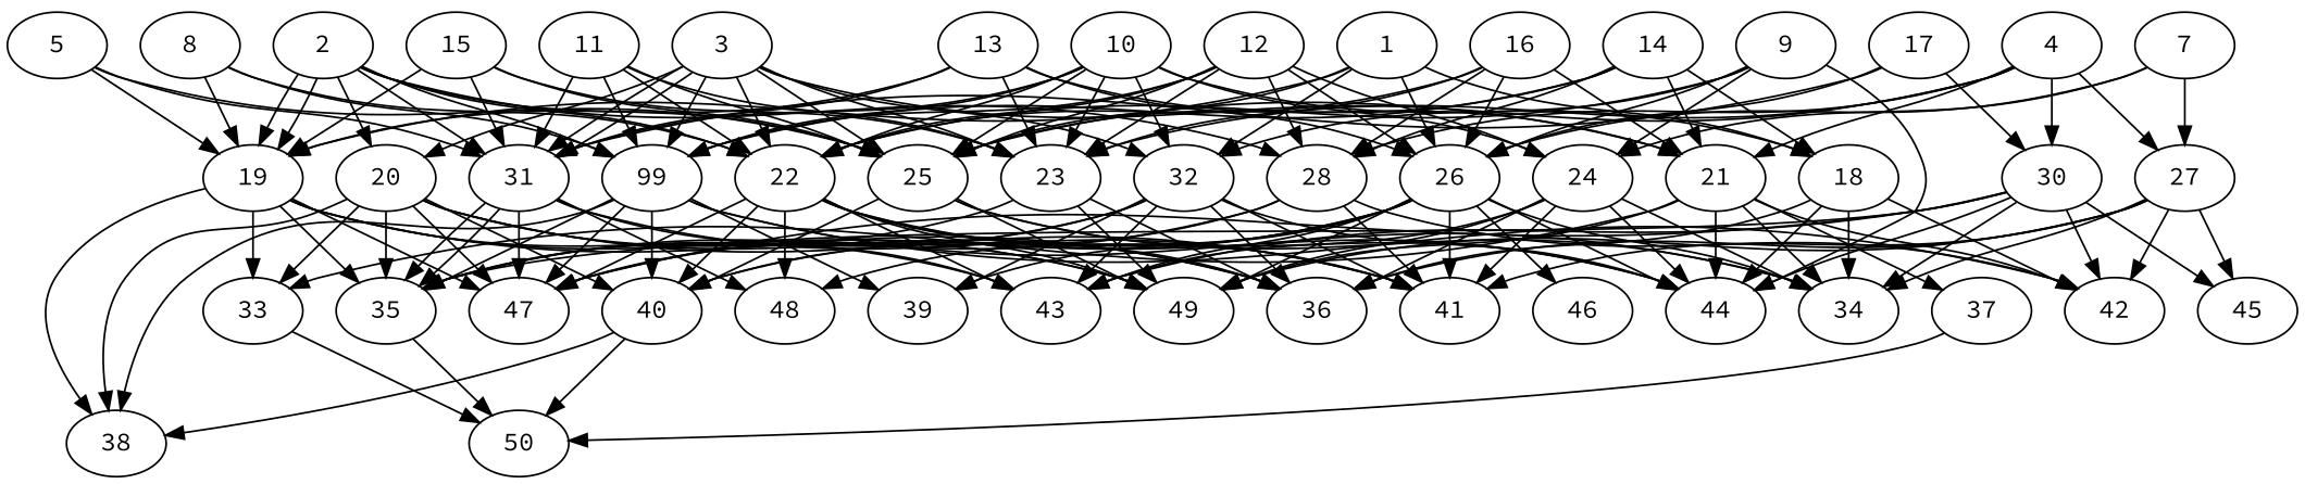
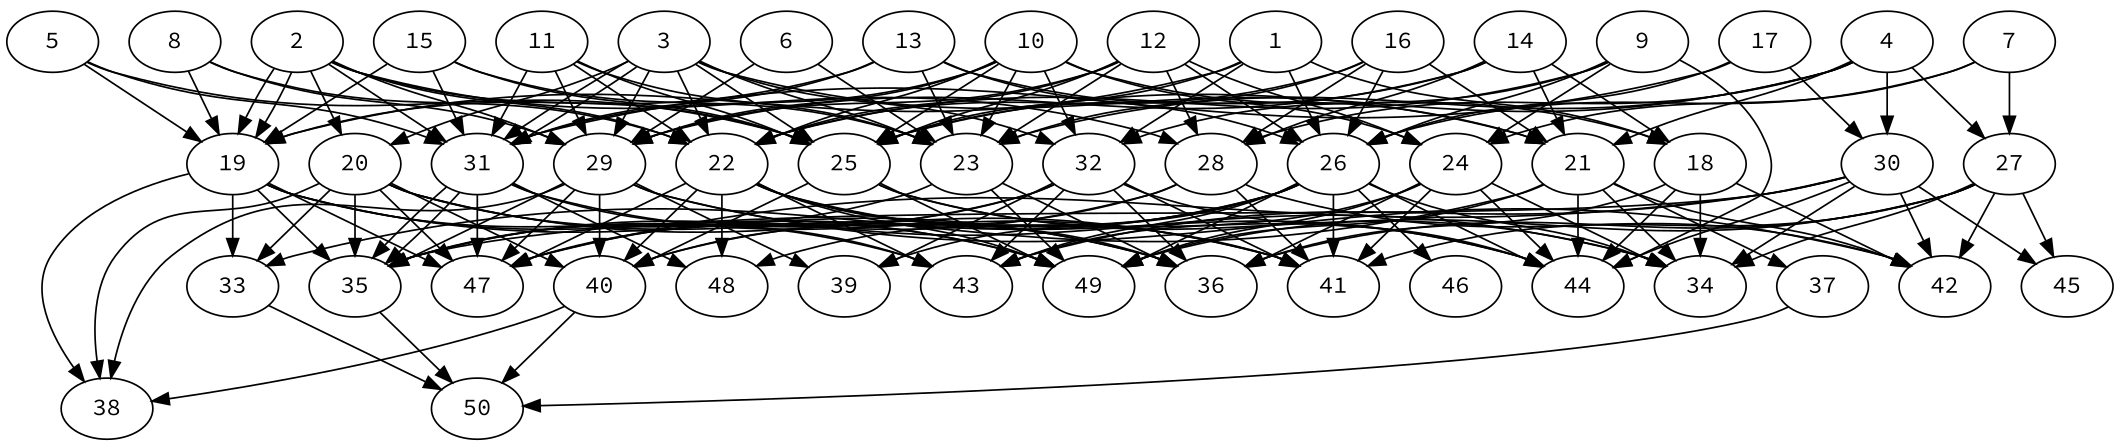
  digraph {
    fontname="Source Code Pro"
    node [alpha=0.12 fontname="Source Code Pro"]
    edge [fontname="Source Code Pro"]
    1 [alpha=0.00 expect_size=35381248]
    18 [alpha=0.15 expect_size=21215232]
    19 [alpha=0.10 expect_size=23605248]
    25 [alpha=0.17 expect_size=32884736]
    26 [alpha=0.07 expect_size=47256576]
    32 [alpha=0.06 expect_size=14332928]
    34 [alpha=0.07 expect_size=34017280]
    36 [alpha=0.20 expect_size=42872832]
    42 [alpha=0.02 expect_size=14344192]
    44 [alpha=0.06 expect_size=44465152]
    43 [expect_size=28812288]
    33 [alpha=0.07 expect_size=41847808]
    35 [alpha=0.04 expect_size=50628608]
    38 [expect_size=25780224]
    47 [expect_size=21698560]
    49 [alpha=0.09 expect_size=30734336]
    40 [alpha=0.18 expect_size=26186752]
    41 [alpha=0.09 expect_size=32412672]
    48 [alpha=0.18 expect_size=50467840]
    39 [alpha=0.19 expect_size=33333248]
    46 [alpha=0.16 expect_size=22829056]
    50 [alpha=0.15 expect_size=28049408]
    2 [alpha=0.03 expect_size=50923520]
    20 [alpha=0.15 expect_size=33101824]
    22 [expect_size=11938816]
    28 [alpha=0.03 expect_size=29777920]
-   29 [alpha=0.17 expect_size=16889856 label=99]
+   29 [alpha=0.17 expect_size=16889856]
    31 [expect_size=28865536]
    3 [alpha=0.13 expect_size=22220800]
    21 [alpha=0.14 expect_size=32730112]
    23 [alpha=0.17 expect_size=44652544]
    37 [expect_size=12024832]
    4 [alpha=0.17 expect_size=17845248]
    27 [alpha=0.06 expect_size=33740800]
    30 [alpha=0.03 expect_size=39763968]
    45 [expect_size=13763584]
    5 [alpha=0.02 expect_size=50804736]
+   6 [alpha=0.18 expect_size=6517760]
    7 [alpha=0.10 expect_size=25753600]
    24 [alpha=0.07 expect_size=14432256]
    8 [alpha=0.01 expect_size=48806912]
    9 [alpha=0.04 expect_size=43932672]
    10 [alpha=0.20 expect_size=33311744]
    11 [alpha=0.11 expect_size=14763008]
    12 [alpha=0.14 expect_size=14887936]
    13 [alpha=0.07 expect_size=21075968]
    14 [alpha=0.08 expect_size=52074496]
    15 [alpha=0.06 expect_size=44177408]
    16 [alpha=0.14 expect_size=49653760]
    17 [alpha=0.18 expect_size=45334528]
    1 -> 18
    1 -> 19
    1 -> 25
    1 -> 26
    1 -> 32
    18 -> 34
    18 -> 36
    18 -> 42
    18 -> 44
    19 -> 36
    19 -> 43
    19 -> 33
    19 -> 35
    19 -> 38
    19 -> 47
    19 -> 49
    25 -> 34
    25 -> 44
    25 -> 49
    25 -> 40
    26 -> 34
    26 -> 44
    26 -> 43
    26 -> 47
    26 -> 49
    26 -> 40
    26 -> 41
    26 -> 48
    26 -> 39
    26 -> 46
    32 -> 36
    32 -> 44
    32 -> 43
    32 -> 35
    32 -> 47
    32 -> 41
    32 -> 39
    33 -> 50
    35 -> 50
    40 -> 38
    40 -> 50
    2 -> 19
    2 -> 19
    2 -> 25
    2 -> 20
    2 -> 22
    2 -> 28
    2 -> 29
    2 -> 31
    20 -> 36
    20 -> 33
    20 -> 35
    20 -> 38
    20 -> 47
    20 -> 49
    20 -> 40
    20 -> 41
    22 -> 36
    22 -> 44
    22 -> 43
    22 -> 47
    22 -> 49
    22 -> 40
    22 -> 41
    22 -> 48
    28 -> 42
    28 -> 35
    28 -> 40
    28 -> 41
    29 -> 34
    29 -> 42
    29 -> 35
    29 -> 38
    29 -> 47
    29 -> 40
    29 -> 39
    31 -> 43
    31 -> 35
    31 -> 35
    31 -> 47
    31 -> 41
    31 -> 48
    3 -> 25
    3 -> 32
    3 -> 20
    3 -> 22
    3 -> 29
    3 -> 31
    3 -> 31
    3 -> 21
    3 -> 23
    21 -> 34
    21 -> 42
    21 -> 44
    21 -> 33
    21 -> 49
    21 -> 37
    23 -> 36
    23 -> 35
    23 -> 49
    37 -> 50
    4 -> 25
    4 -> 28
    4 -> 21
    4 -> 23
    4 -> 27
    4 -> 30
    27 -> 34
    27 -> 36
    27 -> 42
    27 -> 49
    27 -> 41
    27 -> 45
    30 -> 34
    30 -> 42
    30 -> 44
    30 -> 43
    30 -> 35
    30 -> 47
    30 -> 45
    5 -> 19
    5 -> 25
    5 -> 31
+   6 -> 29
+   6 -> 23
    7 -> 26
    7 -> 27
    7 -> 24
    24 -> 34
    24 -> 36
    24 -> 44
    24 -> 43
    24 -> 49
    24 -> 41
    8 -> 19
    8 -> 22
    8 -> 29
    9 -> 26
    9 -> 32
    9 -> 44
    9 -> 22
    9 -> 24
    10 -> 18
    10 -> 25
    10 -> 32
    10 -> 22
    10 -> 29
    10 -> 31
    10 -> 23
    10 -> 24
    11 -> 25
    11 -> 22
    11 -> 29
    11 -> 31
    11 -> 23
    12 -> 25
    12 -> 26
    12 -> 22
    12 -> 28
    12 -> 29
    12 -> 23
    12 -> 24
    13 -> 19
    13 -> 26
    13 -> 31
    13 -> 21
    13 -> 23
    14 -> 18
    14 -> 25
    14 -> 28
    14 -> 29
    14 -> 21
    15 -> 19
    15 -> 25
    15 -> 31
    15 -> 23
    16 -> 26
    16 -> 22
    16 -> 28
    16 -> 21
    16 -> 23
    17 -> 26
    17 -> 31
    17 -> 30
  }
